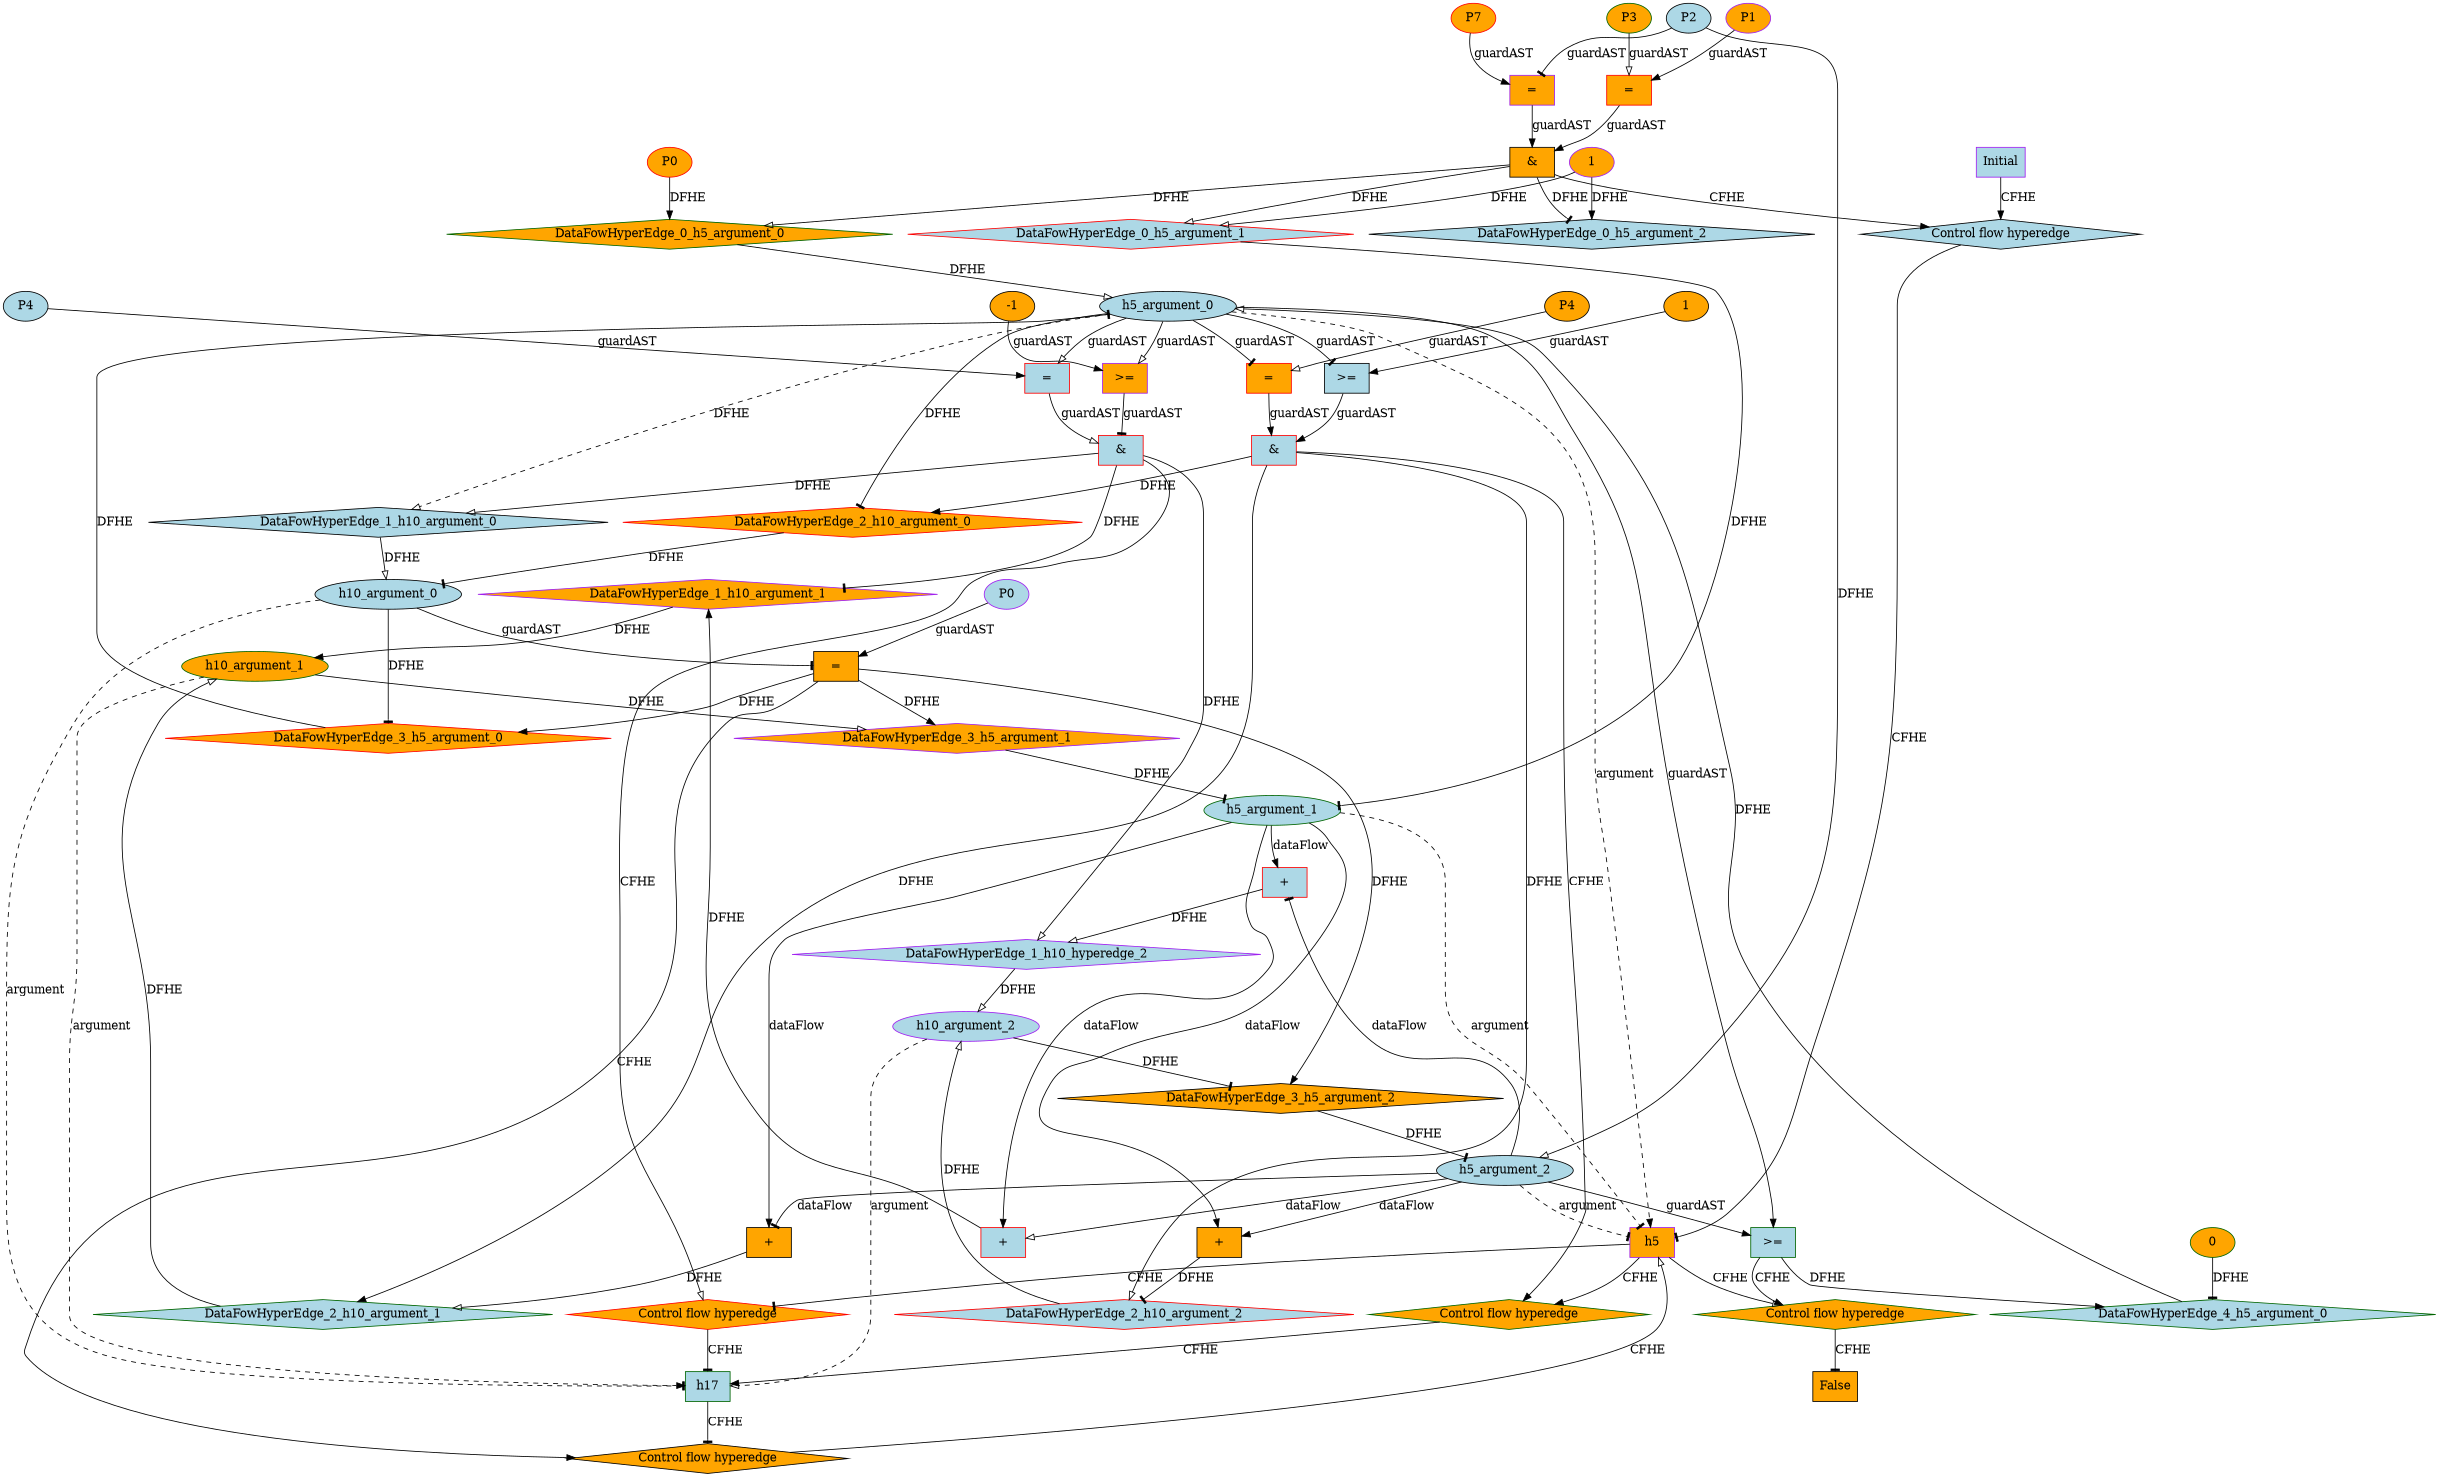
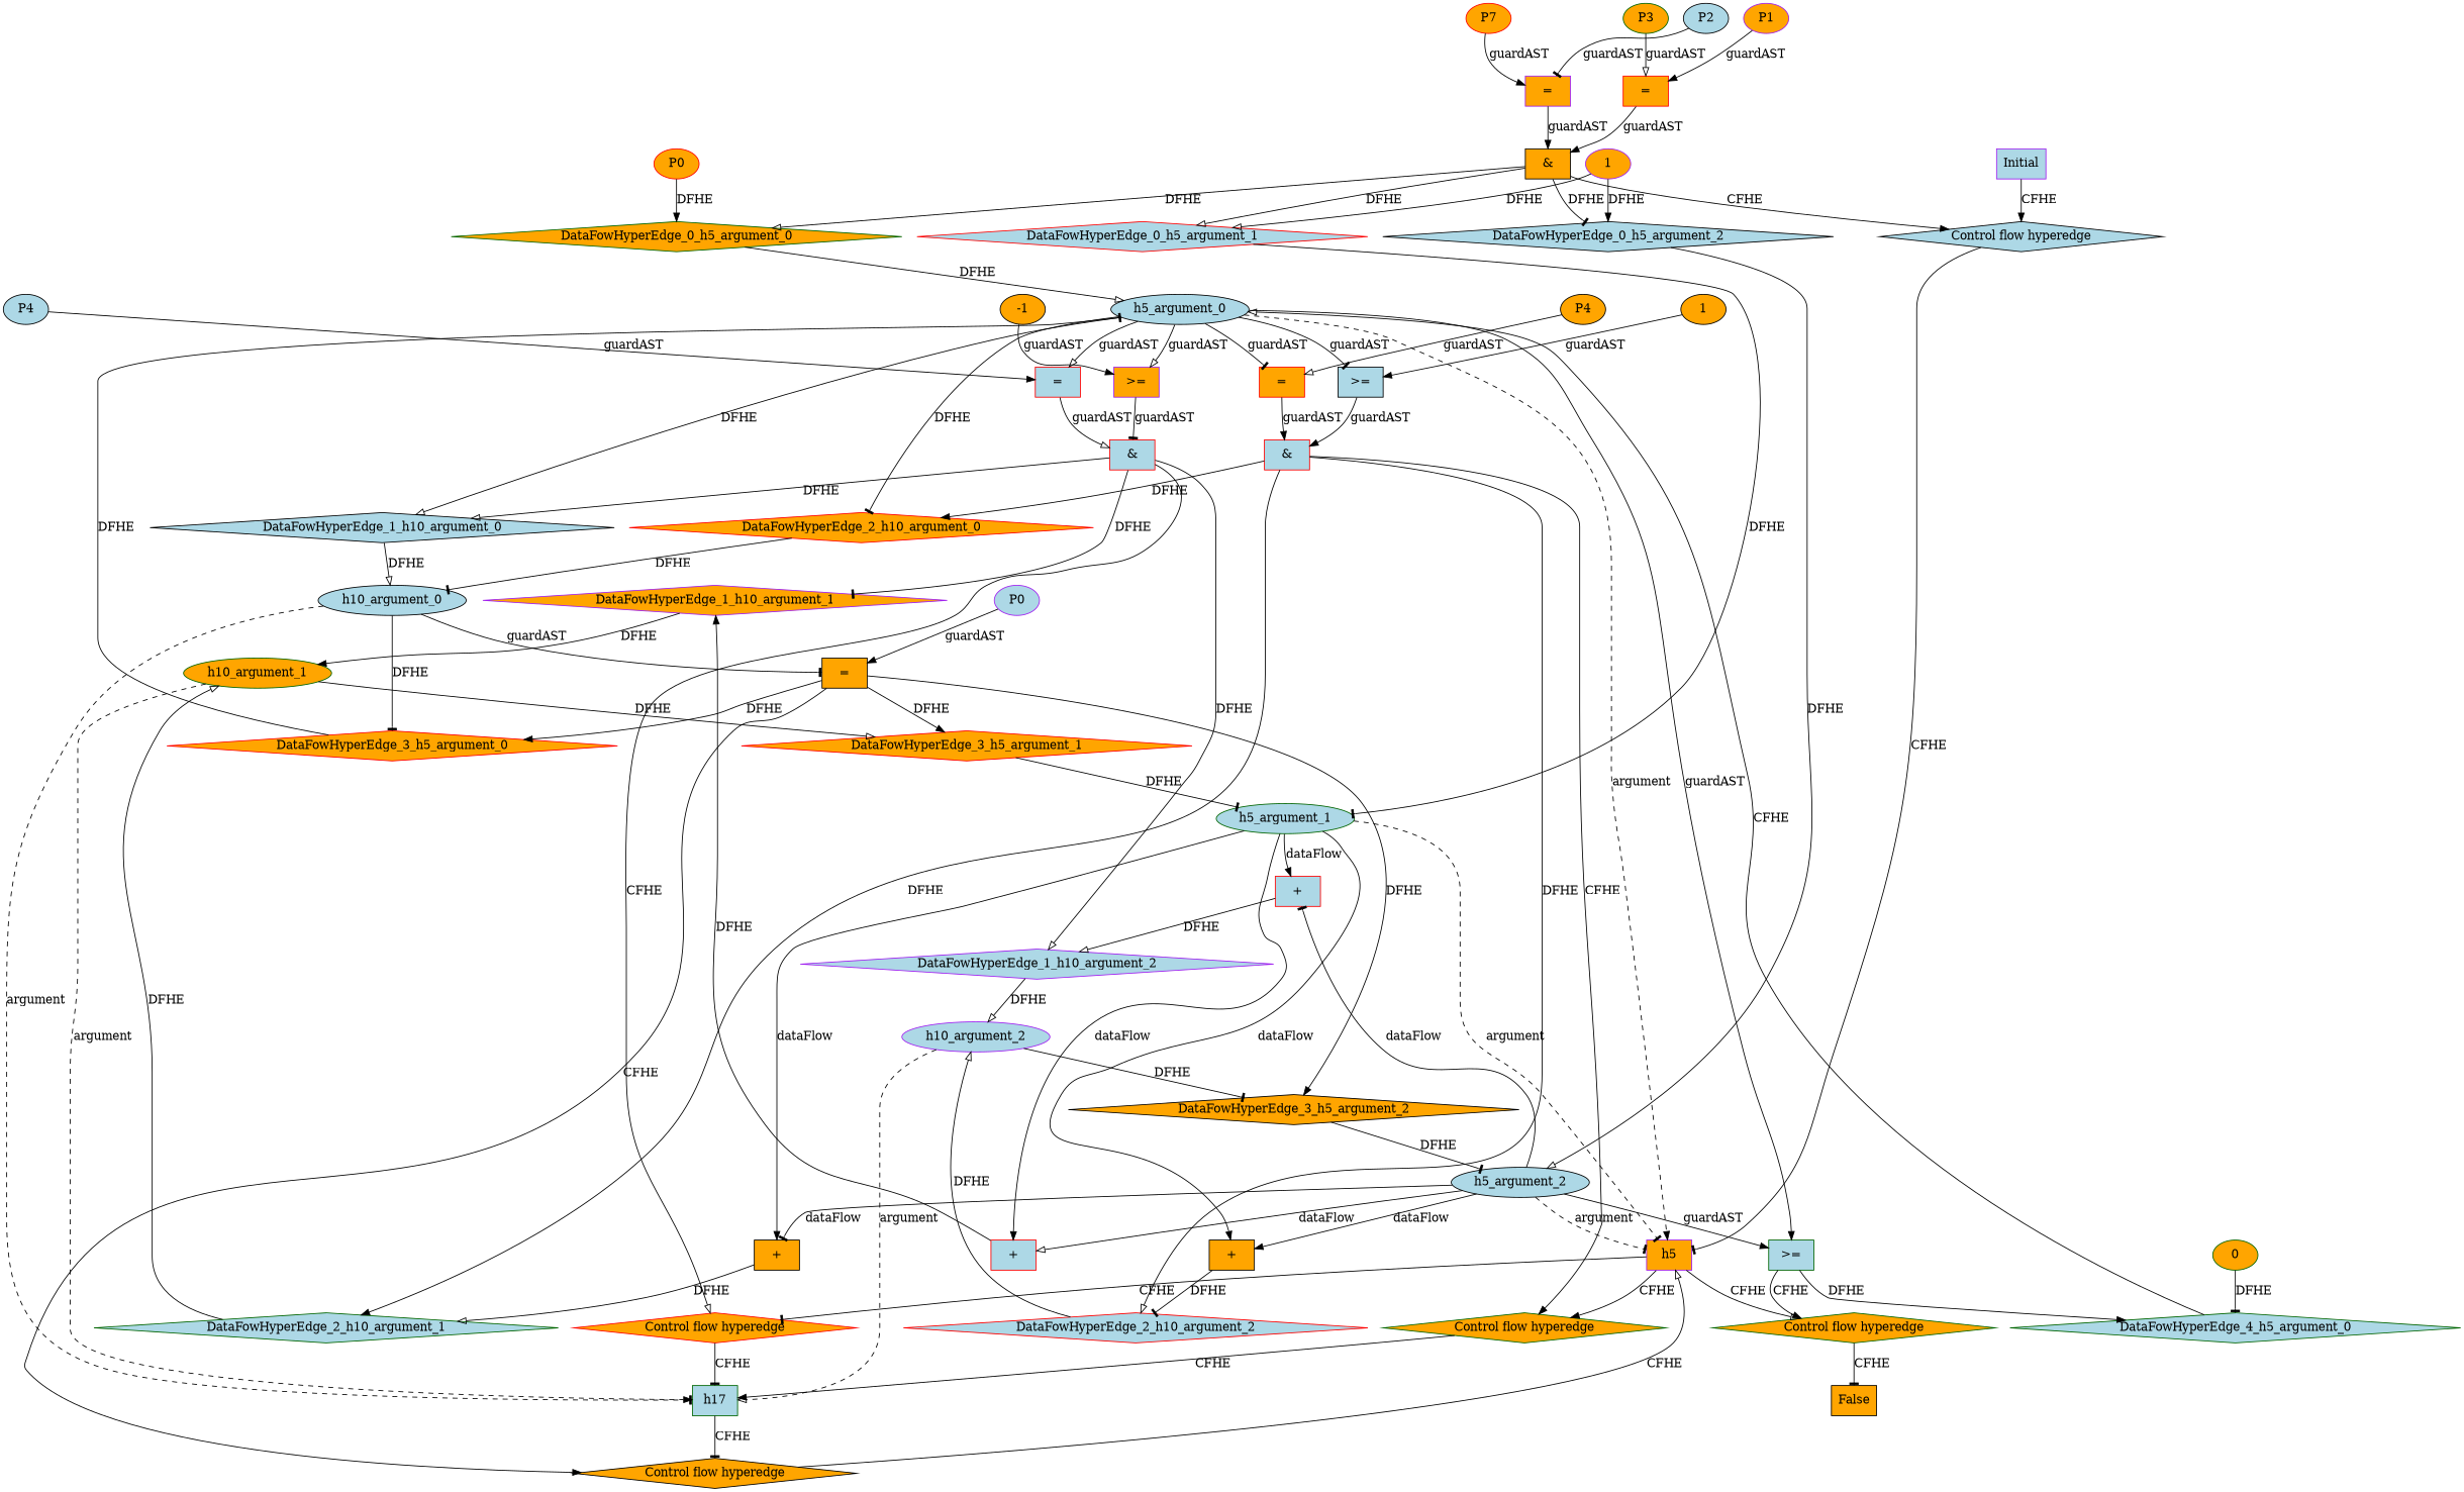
  digraph {
    node [color=black fillcolor=orange style=filled shape=rect]
    edge [arrowhead=normal]
    n1 [GNNNodeID=3 color=red label=P0 nodeName=xxxh5___Initial_0xxxdataFlow_0_node_0 shape=""]
    n2 [color=darkgreen label=DataFowHyperEdge_0_h5_argument_0 nodeName=DataFowHyperEdge_0_h5_argument_0 shape=diamond]
    n3 [GNNNodeID=33 fillcolor=lightblue label=h5_argument_0 nodeName=argument0 shape=oval]
    n4 [GNNNodeID=4 color=purple label=1 nodeName=xxxh5___Initial_0xxxdataFlow1_node_0 shape=""]
    n5 [color=red fillcolor=lightblue label=DataFowHyperEdge_0_h5_argument_1 nodeName=DataFowHyperEdge_0_h5_argument_1 shape=diamond]
    n6 [fillcolor=lightblue label=DataFowHyperEdge_0_h5_argument_2 nodeName=DataFowHyperEdge_0_h5_argument_2 shape=diamond]
    n7 [GNNNodeID=33 color=darkgreen fillcolor=lightblue label=h5_argument_1 nodeName=argument1 shape=oval]
    n8 [GNNNodeID=33 fillcolor=lightblue label=h5_argument_2 nodeName=argument2 shape=oval]
    n9 [GNNNodeID=5 color=red label="=" nodeName=xxxh5___Initial_0xxxguard_0_node_0]
    n10 [andName=xxxh5___Initial_0xxx_and label="&"]
    n11 [fillcolor=lightblue hyperEdgeNodeID=0 label="Control flow hyperedge" nodeName=ControlFowHyperEdge_0 shape=diamond]
    n12 [GNNNodeID=6 color=purple label=P1 nodeName=xxxh5___Initial_0xxxguard_0_node_1 shape=""]
    n13 [GNNNodeID=7 color=darkgreen label=P3 nodeName=xxxh5___Initial_0xxxguard_0_node_2 shape=""]
    n14 [GNNNodeID=8 color=purple label="=" nodeName=xxxh5___Initial_0xxxguard1_node_0]
    n15 [GNNNodeID=9 fillcolor=lightblue label=P2 nodeName=xxxh5___Initial_0xxxguard1_node_1 shape=""]
    n16 [GNNNodeID=10 color=red label=P7 nodeName=xxxh5___Initial_0xxxguard1_node_2 shape=""]
    n17 [GNNNodeID=14 color=red fillcolor=lightblue label="+" nodeName=xxxh10___h5_1xxxdataFlow_0_node_0]
    n18 [color=purple label=DataFowHyperEdge_1_h10_argument_1 nodeName=DataFowHyperEdge_1_h10_argument_1 shape=diamond]
    n19 [GNNNodeID=33 color=darkgreen label=h10_argument_1 nodeName=argument1 shape=oval]
    n20 [GNNNodeID=15 color=red fillcolor=lightblue label="+" nodeName=xxxh10___h5_1xxxdataFlow1_node_0]
    n21 [GNNNodeID=20 label="+" nodeName=xxxh10___h5_2xxxdataFlow_0_node_0]
    n22 [GNNNodeID=21 label="+" nodeName=xxxh10___h5_2xxxdataFlow1_node_0]
    n23 [GNNNodeID=30 color=purple label=h5 nodeName=h5]
-   n24 [color=purple fillcolor=lightblue label=DataFowHyperEdge_1_h10_hyperedge_2 nodeName=DataFowHyperEdge_1_h10_argument_2 shape=diamond]
+   n24 [color=purple fillcolor=lightblue label=DataFowHyperEdge_1_h10_argument_2 nodeName=DataFowHyperEdge_1_h10_argument_2 shape=diamond]
    n25 [color=darkgreen fillcolor=lightblue label=DataFowHyperEdge_2_h10_argument_1 nodeName=DataFowHyperEdge_2_h10_argument_1 shape=diamond]
    n26 [color=red fillcolor=lightblue label=DataFowHyperEdge_2_h10_argument_2 nodeName=DataFowHyperEdge_2_h10_argument_2 shape=diamond]
    n27 [color=darkgreen hyperEdgeNodeID=4 label="Control flow hyperedge" nodeName=ControlFowHyperEdge_4 shape=diamond]
    n28 [color=red hyperEdgeNodeID=1 label="Control flow hyperedge" nodeName=ControlFowHyperEdge_1 shape=diamond]
    n29 [color=darkgreen hyperEdgeNodeID=2 label="Control flow hyperedge" nodeName=ControlFowHyperEdge_2 shape=diamond]
    n30 [GNNNodeID=28 color=darkgreen fillcolor=lightblue label=">=" nodeName=xxxFALSE___h5_4xxxguard_0_node_0]
    n31 [color=darkgreen fillcolor=lightblue label=DataFowHyperEdge_4_h5_argument_0 nodeName=DataFowHyperEdge_4_h5_argument_0 shape=diamond]
    n32 [GNNNodeID=33 color=purple fillcolor=lightblue label=h10_argument_2 nodeName=argument2 shape=oval]
    n33 [GNNNodeID=16 color=purple label=">=" nodeName=xxxh10___h5_1xxxguard_0_node_0]
    n34 [andName=xxxh10___h5_1xxx_and color=red fillcolor=lightblue label="&"]
    n35 [fillcolor=lightblue label=DataFowHyperEdge_1_h10_argument_0 nodeName=DataFowHyperEdge_1_h10_argument_0 shape=diamond]
    n36 [GNNNodeID=17 label=-1 nodeName=xxxh10___h5_1xxxguard_0_node_1 shape=""]
    n37 [GNNNodeID=18 color=red fillcolor=lightblue label="=" nodeName=xxxh10___h5_1xxxguard1_node_0]
    n38 [GNNNodeID=22 fillcolor=lightblue label=">=" nodeName=xxxh10___h5_2xxxguard_0_node_0]
    n39 [GNNNodeID=24 color=red label="=" nodeName=xxxh10___h5_2xxxguard1_node_0]
    n40 [color=red label=DataFowHyperEdge_2_h10_argument_0 nodeName=DataFowHyperEdge_2_h10_argument_0 shape=diamond]
    n41 [andName=xxxh10___h5_2xxx_and color=red fillcolor=lightblue label="&"]
    n42 [GNNNodeID=33 fillcolor=lightblue label=h10_argument_0 nodeName=argument0 shape=oval]
    n43 [GNNNodeID=19 fillcolor=lightblue label=P4 nodeName=xxxh10___h5_1xxxguard1_node_1 shape=""]
    n44 [GNNNodeID=23 label=1 nodeName=xxxh10___h5_2xxxguard_0_node_2 shape=""]
    n45 [GNNNodeID=25 label=P4 nodeName=xxxh10___h5_2xxxguard1_node_1 shape=""]
    n46 [GNNNodeID=26 label="=" nodeName=xxxh5___h10_3xxxguard_0_node_0]
    n47 [hyperEdgeNodeID=3 label="Control flow hyperedge" nodeName=ControlFowHyperEdge_3 shape=diamond]
    n48 [color=red label=DataFowHyperEdge_3_h5_argument_0 nodeName=DataFowHyperEdge_3_h5_argument_0 shape=diamond]
-   n49 [color=purple label=DataFowHyperEdge_3_h5_argument_1 nodeName=DataFowHyperEdge_3_h5_argument_1 shape=diamond]
+   n49 [color=red label=DataFowHyperEdge_3_h5_argument_1 nodeName=DataFowHyperEdge_3_h5_argument_1 shape=diamond]
    n50 [label=DataFowHyperEdge_3_h5_argument_2 nodeName=DataFowHyperEdge_3_h5_argument_2 shape=diamond]
    n51 [GNNNodeID=27 color=purple fillcolor=lightblue label=P0 nodeName=xxxh5___h10_3xxxguard_0_node_1 shape=""]
    n52 [GNNNodeID=29 color=darkgreen fillcolor=lightblue label=h17 nodeName=h10]
    n53 [GNNNodeID=31 label=False nodeName=False]
    n54 [GNNNodeID=32 color=purple fillcolor=lightblue label=Initial nodeName=Initial]
    n55 [color=darkgreen label=0 nodeName=xxxFALSE___h5_4xxxh5_argument_0_constant_0 shape=""]
    n1 -> n2 [label=DFHE]
    n2 -> n3 [arrowhead=onormal label=DFHE]
    n3 -> n23 [label=argument style=dashed]
    n3 -> n30 [label=guardAST]
    n3 -> n33 [arrowhead=onormal label=guardAST]
-   n3 -> n35 [arrowhead=onormal label=DFHE style=dashed]
+   n3 -> n35 [arrowhead=onormal label=DFHE]
    n3 -> n37 [arrowhead=onormal label=guardAST]
    n3 -> n38 [arrowhead=tee label=guardAST]
    n3 -> n39 [arrowhead=tee label=guardAST]
    n3 -> n40 [arrowhead=tee label=DFHE]
    n4 -> n5 [arrowhead=onormal label=DFHE]
    n4 -> n6 [label=DFHE]
    n5 -> n7 [arrowhead=tee label=DFHE]
-   n15 -> n8 [arrowhead=onormal label=DFHE]
+   n6 -> n8 [arrowhead=onormal label=DFHE]
    n7 -> n17 [label=dataFlow]
    n7 -> n20 [label=dataFlow]
    n7 -> n21 [label=dataFlow]
    n7 -> n22 [label=dataFlow]
    n7 -> n23 [arrowhead=tee label=argument style=dashed]
    n8 -> n17 [arrowhead=onormal label=dataFlow]
    n8 -> n20 [arrowhead=tee label=dataFlow]
    n8 -> n21 [arrowhead=tee label=dataFlow]
    n8 -> n22 [label=dataFlow]
    n8 -> n23 [arrowhead=tee label=argument style=dashed]
    n8 -> n30 [label=guardAST]
    n9 -> n10 [label=guardAST]
    n10 -> n2 [arrowhead=onormal label=DFHE]
    n10 -> n5 [arrowhead=onormal label=DFHE]
    n10 -> n6 [arrowhead=tee label=DFHE]
    n10 -> n11 [label=CFHE]
    n11 -> n23 [arrowhead=tee label=CFHE]
    n12 -> n9 [label=guardAST]
    n13 -> n9 [arrowhead=onormal label=guardAST]
    n14 -> n10 [label=guardAST]
    n15 -> n14 [arrowhead=tee label=guardAST]
    n16 -> n14 [label=guardAST]
    n17 -> n18 [label=DFHE]
    n18 -> n19 [label=DFHE]
    n19 -> n49 [arrowhead=onormal label=DFHE]
    n19 -> n52 [label=argument style=dashed]
    n20 -> n24 [arrowhead=onormal label=DFHE]
    n21 -> n25 [arrowhead=onormal label=DFHE]
    n22 -> n26 [arrowhead=tee label=DFHE]
    n23 -> n27 [arrowhead=onormal label=CFHE]
    n23 -> n28 [arrowhead=tee label=CFHE]
    n23 -> n29 [label=CFHE]
    n24 -> n32 [arrowhead=onormal label=DFHE]
    n25 -> n19 [arrowhead=onormal label=DFHE]
    n26 -> n32 [arrowhead=onormal label=DFHE]
    n27 -> n53 [arrowhead=tee label=CFHE]
    n28 -> n52 [arrowhead=tee label=CFHE]
    n29 -> n52 [label=CFHE]
    n30 -> n27 [label=CFHE]
    n30 -> n31 [label=DFHE]
-   n31 -> n3 [arrowhead=onormal label=DFHE]
+   n31 -> n3 [arrowhead=onormal label=CFHE]
    n32 -> n50 [arrowhead=tee label=DFHE]
    n32 -> n52 [arrowhead=onormal label=argument style=dashed]
    n33 -> n34 [arrowhead=tee label=guardAST]
    n34 -> n18 [arrowhead=tee label=DFHE]
    n34 -> n24 [arrowhead=onormal label=DFHE]
    n34 -> n28 [arrowhead=onormal label=CFHE]
    n34 -> n35 [arrowhead=onormal label=DFHE]
    n35 -> n42 [arrowhead=onormal label=DFHE]
    n36 -> n33 [label=guardAST]
    n37 -> n34 [arrowhead=onormal label=guardAST]
    n38 -> n41 [label=guardAST]
    n39 -> n41 [label=guardAST]
    n40 -> n42 [arrowhead=tee label=DFHE]
    n41 -> n25 [label=DFHE]
    n41 -> n26 [arrowhead=onormal label=DFHE]
    n41 -> n29 [label=CFHE]
    n41 -> n40 [label=DFHE]
    n42 -> n46 [arrowhead=tee label=guardAST]
    n42 -> n48 [arrowhead=tee label=DFHE]
    n42 -> n52 [arrowhead=tee label=argument style=dashed]
    n43 -> n37 [label=guardAST]
    n44 -> n38 [label=guardAST]
    n45 -> n39 [arrowhead=onormal label=guardAST]
    n46 -> n47 [label=CFHE]
    n46 -> n48 [label=DFHE]
    n46 -> n49 [label=DFHE]
    n46 -> n50 [label=DFHE]
    n47 -> n23 [arrowhead=onormal label=CFHE]
    n48 -> n3 [arrowhead=tee label=DFHE]
    n49 -> n7 [arrowhead=tee label=DFHE]
    n50 -> n8 [arrowhead=tee label=DFHE]
    n51 -> n46 [label=guardAST]
    n52 -> n47 [arrowhead=tee label=CFHE]
    n54 -> n11 [label=CFHE]
    n55 -> n31 [arrowhead=tee label=DFHE]
  }
